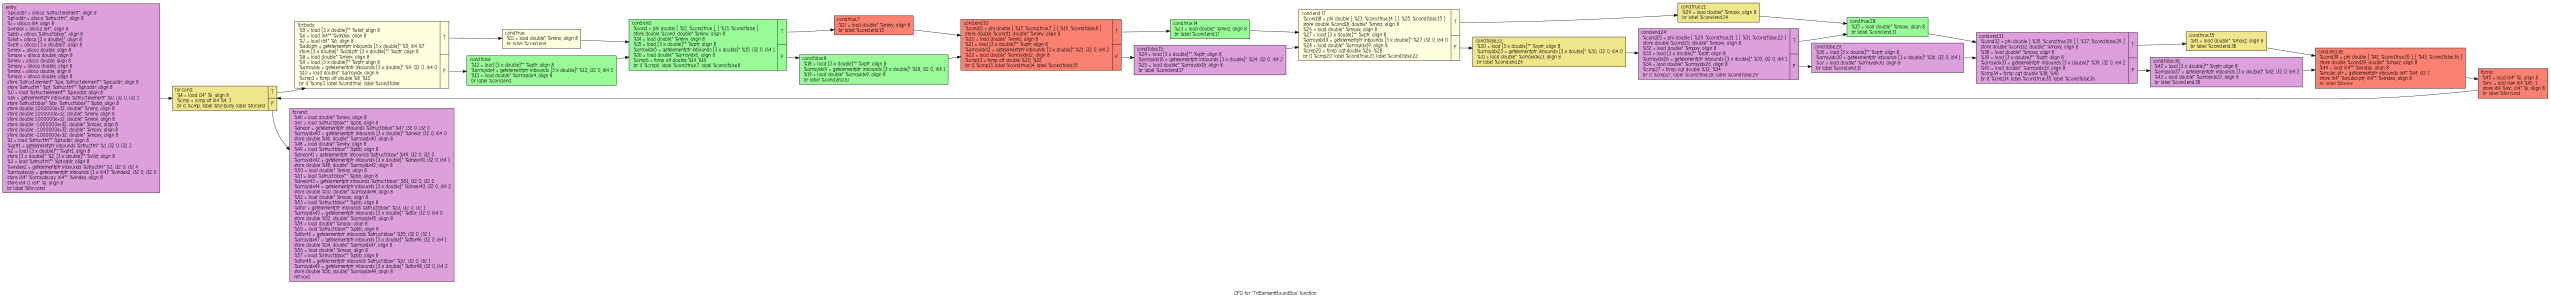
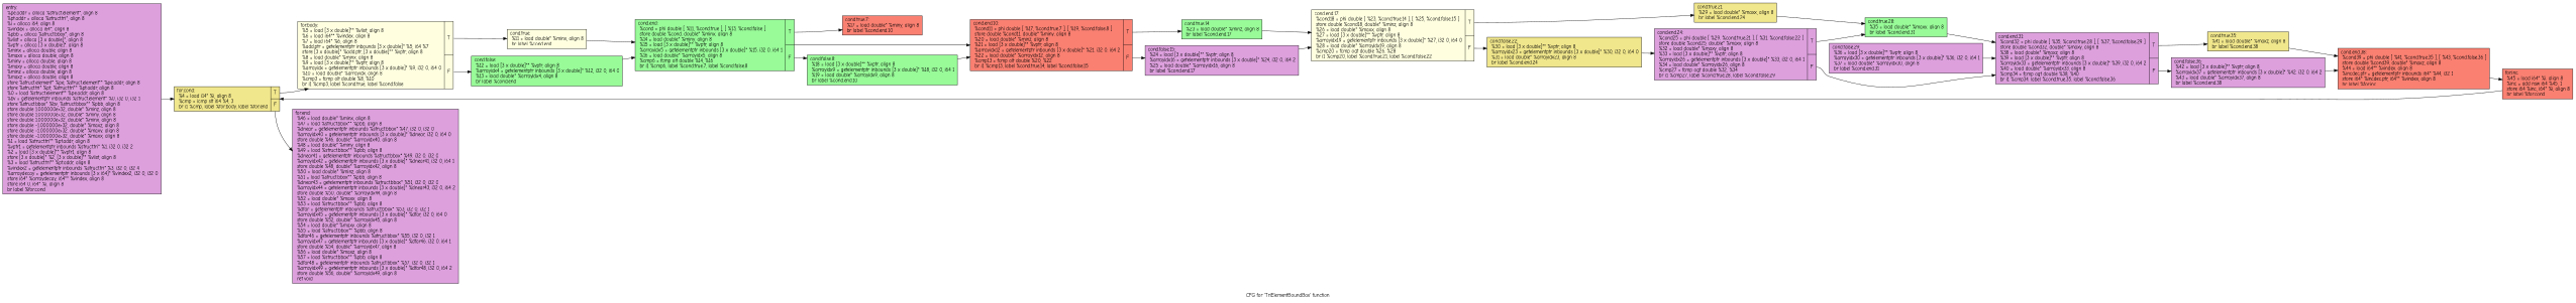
  digraph {
    fontname="Comic Neue"
    label="CFG for 'TriElementBoundBox' function"
    rankdir=LR
    node [fillcolor=plum fontname="Comic Neue" shape=record style=filled]
    edge [fontname="Comic Neue"]
    n1 [label="{entry:\l  %pe.addr = alloca %struct.element*, align 8\l  %pt.addr = alloca %struct.tri*, align 8\l  %i = alloca i64, align 8\l  %vindex = alloca i64*, align 8\l  %pbb = alloca %struct.bbox*, align 8\l  %vlist = alloca [3 x double]*, align 8\l  %vptr = alloca [3 x double]*, align 8\l  %minx = alloca double, align 8\l  %maxx = alloca double, align 8\l  %miny = alloca double, align 8\l  %maxy = alloca double, align 8\l  %minz = alloca double, align 8\l  %maxz = alloca double, align 8\l  store %struct.element* %pe, %struct.element** %pe.addr, align 8\l  store %struct.tri* %pt, %struct.tri** %pt.addr, align 8\l  %0 = load %struct.element** %pe.addr, align 8\l  %bv = getelementptr inbounds %struct.element* %0, i32 0, i32 1\l  store %struct.bbox* %bv, %struct.bbox** %pbb, align 8\l  store double 1.000000e+32, double* %minz, align 8\l  store double 1.000000e+32, double* %miny, align 8\l  store double 1.000000e+32, double* %minx, align 8\l  store double -1.000000e+32, double* %maxz, align 8\l  store double -1.000000e+32, double* %maxy, align 8\l  store double -1.000000e+32, double* %maxx, align 8\l  %1 = load %struct.tri** %pt.addr, align 8\l  %vptr1 = getelementptr inbounds %struct.tri* %1, i32 0, i32 2\l  %2 = load [3 x double]** %vptr1, align 8\l  store [3 x double]* %2, [3 x double]** %vlist, align 8\l  %3 = load %struct.tri** %pt.addr, align 8\l  %vindex2 = getelementptr inbounds %struct.tri* %3, i32 0, i32 4\l  %arraydecay = getelementptr inbounds [3 x i64]* %vindex2, i32 0, i32 0\l  store i64* %arraydecay, i64** %vindex, align 8\l  store i64 0, i64* %i, align 8\l  br label %for.cond\l}"]
    n2 [fillcolor=khaki label="{for.cond:                                         \l  %4 = load i14* %i, align 8\l  %cmp = icmp slt i64 %4, 3\l  br i1 %cmp, label %for.body, label %for.end\l|{<s0>T|<s1>F}}"]
    n3 [fillcolor=lightyellow label="{for.body:                                         \l  %5 = load [3 x double]** %vlist, align 8\l  %6 = load i64** %vindex, align 8\l  %7 = load i64* %6, align 8\l  %add.ptr = getelementptr inbounds [3 x double]* %5, i64 %7\l  store [3 x double]* %add.ptr, [3 x double]** %vptr, align 8\l  %8 = load double* %minx, align 8\l  %9 = load [3 x double]** %vptr, align 8\l  %arrayidx = getelementptr inbounds [3 x double]* %9, i32 0, i64 0\l  %10 = load double* %arrayidx, align 8\l  %cmp3 = fcmp olt double %8, %10\l  br i1 %cmp3, label %cond.true, label %cond.false\l|{<s0>T|<s1>F}}"]
    n4 [label="{for.end:                                          \l  %46 = load double* %minx, align 8\l  %47 = load %struct.bbox** %pbb, align 8\l  %dnear = getelementptr inbounds %struct.bbox* %47, i32 0, i32 0\l  %arrayidx40 = getelementptr inbounds [3 x double]* %dnear, i32 0, i64 0\l  store double %46, double* %arrayidx40, align 8\l  %48 = load double* %miny, align 8\l  %49 = load %struct.bbox** %pbb, align 8\l  %dnear41 = getelementptr inbounds %struct.bbox* %49, i32 0, i32 0\l  %arrayidx42 = getelementptr inbounds [3 x double]* %dnear41, i32 0, i64 1\l  store double %48, double* %arrayidx42, align 8\l  %50 = load double* %minz, align 8\l  %51 = load %struct.bbox** %pbb, align 8\l  %dnear43 = getelementptr inbounds %struct.bbox* %51, i32 0, i32 0\l  %arrayidx44 = getelementptr inbounds [3 x double]* %dnear43, i32 0, i64 2\l  store double %50, double* %arrayidx44, align 8\l  %52 = load double* %maxx, align 8\l  %53 = load %struct.bbox** %pbb, align 8\l  %dfar = getelementptr inbounds %struct.bbox* %53, i32 0, i32 1\l  %arrayidx45 = getelementptr inbounds [3 x double]* %dfar, i32 0, i64 0\l  store double %52, double* %arrayidx45, align 8\l  %54 = load double* %maxy, align 8\l  %55 = load %struct.bbox** %pbb, align 8\l  %dfar46 = getelementptr inbounds %struct.bbox* %55, i32 0, i32 1\l  %arrayidx47 = getelementptr inbounds [3 x double]* %dfar46, i32 0, i64 1\l  store double %54, double* %arrayidx47, align 8\l  %56 = load double* %maxz, align 8\l  %57 = load %struct.bbox** %pbb, align 8\l  %dfar48 = getelementptr inbounds %struct.bbox* %57, i32 0, i32 1\l  %arrayidx49 = getelementptr inbounds [3 x double]* %dfar48, i32 0, i64 2\l  store double %56, double* %arrayidx49, align 8\l  ret void\l}"]
    n5 [fillcolor=lightyellow label="{cond.true:                                        \l  %11 = load double* %minx, align 8\l  br label %cond.end\l}"]
    n6 [fillcolor=palegreen label="{cond.false:                                       \l  %12 = load [3 x double]** %vptr, align 8\l  %arrayidx4 = getelementptr inbounds [3 x double]* %12, i32 0, i64 0\l  %13 = load double* %arrayidx4, align 8\l  br label %cond.end\l}"]
    n7 [fillcolor=palegreen label="{cond.end:                                         \l  %cond = phi double [ %11, %cond.true ], [ %13, %cond.false ]\l  store double %cond, double* %minx, align 8\l  %14 = load double* %miny, align 8\l  %15 = load [3 x double]** %vptr, align 8\l  %arrayidx5 = getelementptr inbounds [3 x double]* %15, i32 0, i64 1\l  %16 = load double* %arrayidx5, align 8\l  %cmp6 = fcmp olt double %14, %16\l  br i1 %cmp6, label %cond.true.7, label %cond.false.8\l|{<s0>T|<s1>F}}"]
    n8 [fillcolor=salmon label="{cond.true.7:                                      \l  %17 = load double* %miny, align 8\l  br label %cond.end.10\l}"]
    n9 [fillcolor=palegreen label="{cond.false.8:                                     \l  %18 = load [3 x double]** %vptr, align 8\l  %arrayidx9 = getelementptr inbounds [3 x double]* %18, i32 0, i64 1\l  %19 = load double* %arrayidx9, align 8\l  br label %cond.end.10\l}"]
    n10 [fillcolor=salmon label="{cond.end.10:                                      \l  %cond11 = phi double [ %17, %cond.true.7 ], [ %19, %cond.false.8 ]\l  store double %cond11, double* %miny, align 8\l  %20 = load double* %minz, align 8\l  %21 = load [3 x double]** %vptr, align 8\l  %arrayidx12 = getelementptr inbounds [3 x double]* %21, i32 0, i64 2\l  %22 = load double* %arrayidx12, align 8\l  %cmp13 = fcmp olt double %20, %22\l  br i1 %cmp13, label %cond.true.14, label %cond.false.15\l|{<s0>T|<s1>F}}"]
    n11 [fillcolor=palegreen label="{cond.true.14:                                     \l  %23 = load double* %minz, align 8\l  br label %cond.end.17\l}"]
    n12 [label="{cond.false.15:                                    \l  %24 = load [3 x double]** %vptr, align 8\l  %arrayidx16 = getelementptr inbounds [3 x double]* %24, i32 0, i64 2\l  %25 = load double* %arrayidx16, align 8\l  br label %cond.end.17\l}"]
    n13 [fillcolor=lightyellow label="{cond.end.17:                                      \l  %cond18 = phi double [ %23, %cond.true.14 ], [ %25, %cond.false.15 ]\l  store double %cond18, double* %minz, align 8\l  %26 = load double* %maxx, align 8\l  %27 = load [3 x double]** %vptr, align 8\l  %arrayidx19 = getelementptr inbounds [3 x double]* %27, i32 0, i64 0\l  %28 = load double* %arrayidx19, align 8\l  %cmp20 = fcmp ogt double %26, %28\l  br i1 %cmp20, label %cond.true.21, label %cond.false.22\l|{<s0>T|<s1>F}}"]
    n14 [fillcolor=khaki label="{cond.true.21:                                     \l  %29 = load double* %maxx, align 8\l  br label %cond.end.24\l}"]
    n15 [fillcolor=khaki label="{cond.false.22:                                    \l  %30 = load [3 x double]** %vptr, align 8\l  %arrayidx23 = getelementptr inbounds [3 x double]* %30, i32 0, i64 0\l  %31 = load double* %arrayidx23, align 8\l  br label %cond.end.24\l}"]
    n16 [fillcolor=palegreen label="{cond.true.28:                                     \l  %35 = load double* %maxy, align 8\l  br label %cond.end.31\l}"]
    n17 [label="{cond.end.24:                                      \l  %cond25 = phi double [ %29, %cond.true.21 ], [ %31, %cond.false.22 ]\l  store double %cond25, double* %maxx, align 8\l  %32 = load double* %maxy, align 8\l  %33 = load [3 x double]** %vptr, align 8\l  %arrayidx26 = getelementptr inbounds [3 x double]* %33, i32 0, i64 1\l  %34 = load double* %arrayidx26, align 8\l  %cmp27 = fcmp ogt double %32, %34\l  br i1 %cmp27, label %cond.true.28, label %cond.false.29\l|{<s0>T|<s1>F}}"]
    n18 [label="{cond.false.29:                                    \l  %36 = load [3 x double]** %vptr, align 8\l  %arrayidx30 = getelementptr inbounds [3 x double]* %36, i32 0, i64 1\l  %37 = load double* %arrayidx30, align 8\l  br label %cond.end.31\l}"]
    n19 [label="{cond.end.31:                                      \l  %cond32 = phi double [ %35, %cond.true.28 ], [ %37, %cond.false.29 ]\l  store double %cond32, double* %maxy, align 8\l  %38 = load double* %maxz, align 8\l  %39 = load [3 x double]** %vptr, align 8\l  %arrayidx33 = getelementptr inbounds [3 x double]* %39, i32 0, i64 2\l  %40 = load double* %arrayidx33, align 8\l  %cmp34 = fcmp ogt double %38, %40\l  br i1 %cmp34, label %cond.true.35, label %cond.false.36\l|{<s0>T|<s1>F}}"]
    n20 [fillcolor=khaki label="{cond.true.35:                                     \l  %41 = load double* %maxz, align 8\l  br label %cond.end.38\l}"]
    n21 [label="{cond.false.36:                                    \l  %42 = load [3 x double]** %vptr, align 8\l  %arrayidx37 = getelementptr inbounds [3 x double]* %42, i32 0, i64 2\l  %43 = load double* %arrayidx37, align 8\l  br label %cond.end.38\l}"]
    n22 [fillcolor=salmon label="{cond.end.38:                                      \l  %cond39 = phi double [ %41, %cond.true.35 ], [ %43, %cond.false.36 ]\l  store double %cond39, double* %maxz, align 8\l  %44 = load i64** %vindex, align 8\l  %incdec.ptr = getelementptr inbounds i64* %44, i32 1\l  store i64* %incdec.ptr, i64** %vindex, align 8\l  br label %for.inc\l}"]
    n23 [fillcolor=salmon label="{for.inc:                                          \l  %45 = load i64* %i, align 8\l  %inc = add nsw i64 %45, 1\l  store i64 %inc, i64* %i, align 8\l  br label %for.cond\l}"]
    n1 -> n2
    n2 -> n3 [tailport=s0]
    n2 -> n4 [tailport=s1]
    n3 -> n5 [tailport=s0]
    n3 -> n6 [tailport=s1]
    n5 -> n7
    n6 -> n7
    n7 -> n8 [tailport=s0]
    n7 -> n9 [tailport=s1]
-   n8 -> n10
+   n7 -> n10
    n9 -> n10
    n10 -> n11 [tailport=s0]
    n10 -> n12 [tailport=s1]
    n11 -> n13
    n12 -> n13
    n13 -> n14 [tailport=s0]
    n13 -> n15 [tailport=s1]
    n14 -> n16
    n15 -> n17
    n16 -> n19
    n17 -> n16 [tailport=s0]
-   n17 -> n18 [tailport=s1]
+   n17 -> n19 [tailport=s1]
    n18 -> n19
    n19 -> n20 [tailport=s0]
    n19 -> n21 [tailport=s1]
    n20 -> n22
    n21 -> n22
    n22 -> n23
    n23 -> n2
  }
